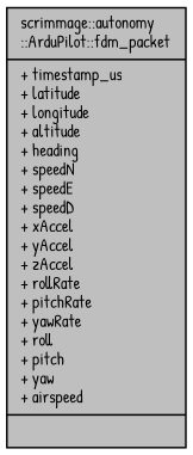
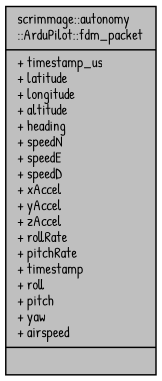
  digraph {
    fontname="Patrick Hand"
-   n1 [color=black fillcolor=grey75 fontcolor=black fontname="Patrick Hand" fontsize=10 height=0.2 label="{scrimmage::autonomy\l::ArduPilot::fdm_packet\n|+ timestamp_us\l+ latitude\l+ longitude\l+ altitude\l+ heading\l+ speedN\l+ speedE\l+ speedD\l+ xAccel\l+ yAccel\l+ zAccel\l+ rollRate\l+ pitchRate\l+ yawRate\l+ roll\l+ pitch\l+ yaw\l+ airspeed\l|}" shape=record style=filled width=0.4]
+   n1 [color=black fillcolor=grey75 fontcolor=black fontname="Patrick Hand" fontsize=10 height=0.2 label="{scrimmage::autonomy\l::ArduPilot::fdm_packet\n|+ timestamp_us\l+ latitude\l+ longitude\l+ altitude\l+ heading\l+ speedN\l+ speedE\l+ speedD\l+ xAccel\l+ yAccel\l+ zAccel\l+ rollRate\l+ pitchRate\l+ timestamp\l+ roll\l+ pitch\l+ yaw\l+ airspeed\l|}" shape=record style=filled width=0.4]
  }
